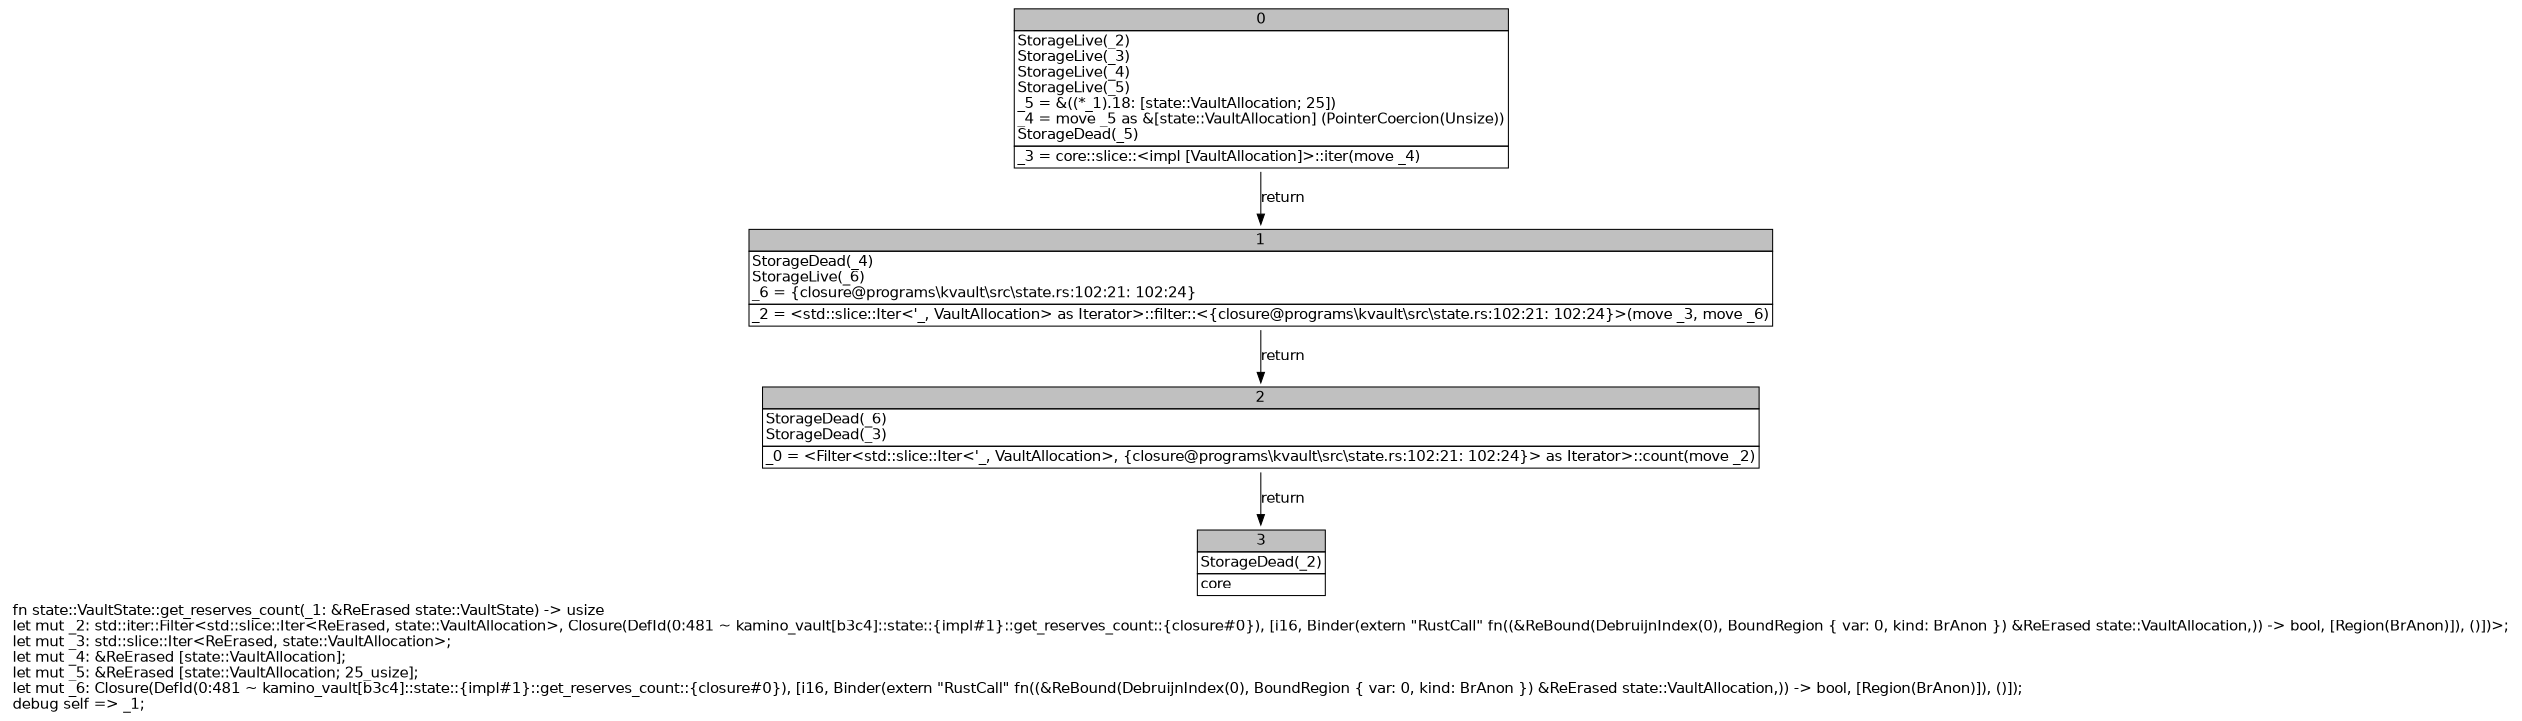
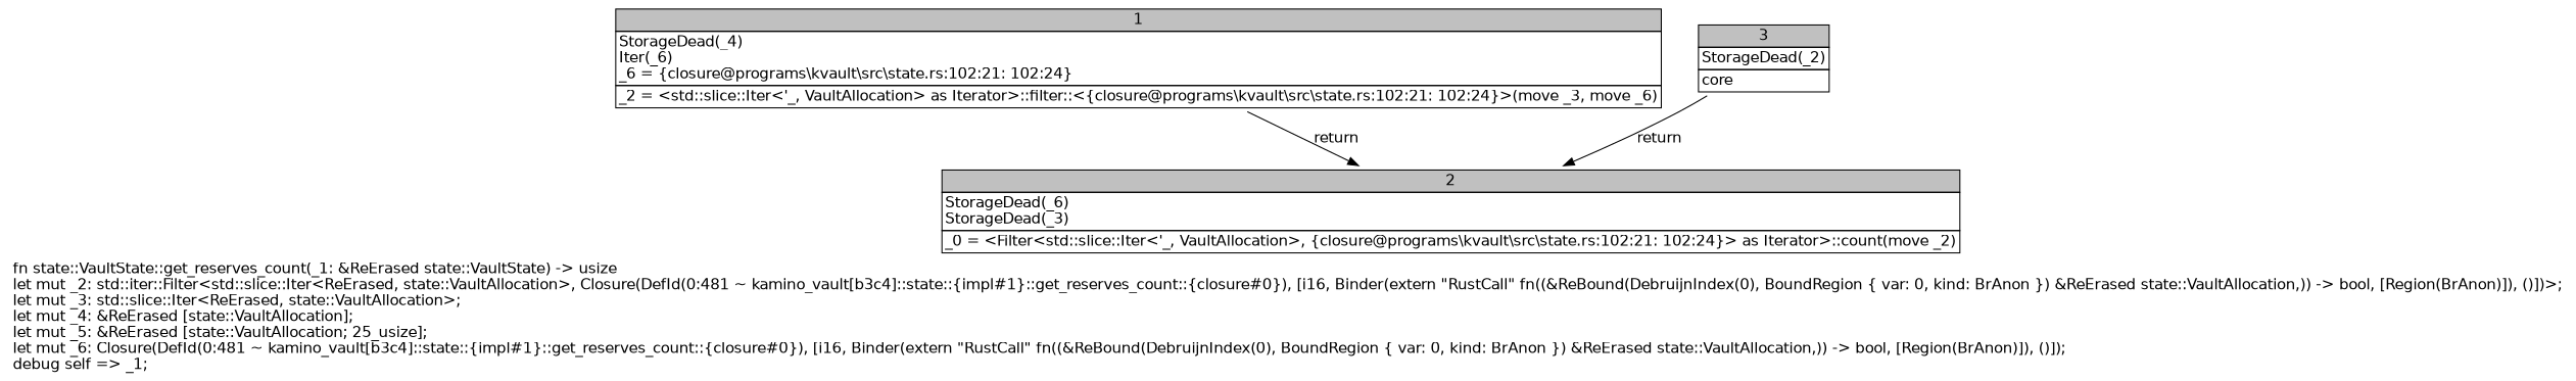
  digraph {
    fontname="DejaVu Sans"
    label=<fn state::VaultState::get_reserves_count(_1: &amp;ReErased state::VaultState) -&gt; usize<br align="left"/>let mut _2: std::iter::Filter&lt;std::slice::Iter&lt;ReErased, state::VaultAllocation&gt;, Closure(DefId(0:481 ~ kamino_vault[b3c4]::state::{impl#1}::get_reserves_count::{closure#0}), [i16, Binder(extern &quot;RustCall&quot; fn((&amp;ReBound(DebruijnIndex(0), BoundRegion { var: 0, kind: BrAnon }) &amp;ReErased state::VaultAllocation,)) -&gt; bool, [Region(BrAnon)]), ()])&gt;;<br align="left"/>let mut _3: std::slice::Iter&lt;ReErased, state::VaultAllocation&gt;;<br align="left"/>let mut _4: &amp;ReErased [state::VaultAllocation];<br align="left"/>let mut _5: &amp;ReErased [state::VaultAllocation; 25_usize];<br align="left"/>let mut _6: Closure(DefId(0:481 ~ kamino_vault[b3c4]::state::{impl#1}::get_reserves_count::{closure#0}), [i16, Binder(extern &quot;RustCall&quot; fn((&amp;ReBound(DebruijnIndex(0), BoundRegion { var: 0, kind: BrAnon }) &amp;ReErased state::VaultAllocation,)) -&gt; bool, [Region(BrAnon)]), ()]);<br align="left"/>debug self =&gt; _1;<br align="left"/>>
    node [fontname="DejaVu Sans" shape=none]
    edge [fontname="DejaVu Sans"]
-   n1 [label=<<table border="0" cellborder="1" cellspacing="0"><tr><td bgcolor="gray" align="center" colspan="1">0</td></tr><tr><td align="left" balign="left">StorageLive(_2)<br/>StorageLive(_3)<br/>StorageLive(_4)<br/>StorageLive(_5)<br/>_5 = &amp;((*_1).18: [state::VaultAllocation; 25])<br/>_4 = move _5 as &amp;[state::VaultAllocation] (PointerCoercion(Unsize))<br/>StorageDead(_5)<br/></td></tr><tr><td align="left">_3 = core::slice::&lt;impl [VaultAllocation]&gt;::iter(move _4)</td></tr></table>>]
-   n2 [label=<<table border="0" cellborder="1" cellspacing="0"><tr><td bgcolor="gray" align="center" colspan="1">1</td></tr><tr><td align="left" balign="left">StorageDead(_4)<br/>StorageLive(_6)<br/>_6 = {closure@programs\kvault\src\state.rs:102:21: 102:24}<br/></td></tr><tr><td align="left">_2 = &lt;std::slice::Iter&lt;'_, VaultAllocation&gt; as Iterator&gt;::filter::&lt;{closure@programs\kvault\src\state.rs:102:21: 102:24}&gt;(move _3, move _6)</td></tr></table>>]
+   n2 [label=<<table border="0" cellborder="1" cellspacing="0"><tr><td bgcolor="gray" align="center" colspan="1">1</td></tr><tr><td align="left" balign="left">StorageDead(_4)<br/>Iter(_6)<br/>_6 = {closure@programs\kvault\src\state.rs:102:21: 102:24}<br/></td></tr><tr><td align="left">_2 = &lt;std::slice::Iter&lt;'_, VaultAllocation&gt; as Iterator&gt;::filter::&lt;{closure@programs\kvault\src\state.rs:102:21: 102:24}&gt;(move _3, move _6)</td></tr></table>>]
    n3 [label=<<table border="0" cellborder="1" cellspacing="0"><tr><td bgcolor="gray" align="center" colspan="1">2</td></tr><tr><td align="left" balign="left">StorageDead(_6)<br/>StorageDead(_3)<br/></td></tr><tr><td align="left">_0 = &lt;Filter&lt;std::slice::Iter&lt;'_, VaultAllocation&gt;, {closure@programs\kvault\src\state.rs:102:21: 102:24}&gt; as Iterator&gt;::count(move _2)</td></tr></table>>]
    n4 [label=<<table border="0" cellborder="1" cellspacing="0"><tr><td bgcolor="gray" align="center" colspan="1">3</td></tr><tr><td align="left" balign="left">StorageDead(_2)<br/></td></tr><tr><td align="left">core</td></tr></table>>]
-   n1 -> n2 [label=return]
    n2 -> n3 [label=return]
-   n3 -> n4 [label=return]
+   n4 -> n3 [label=return]
  }
